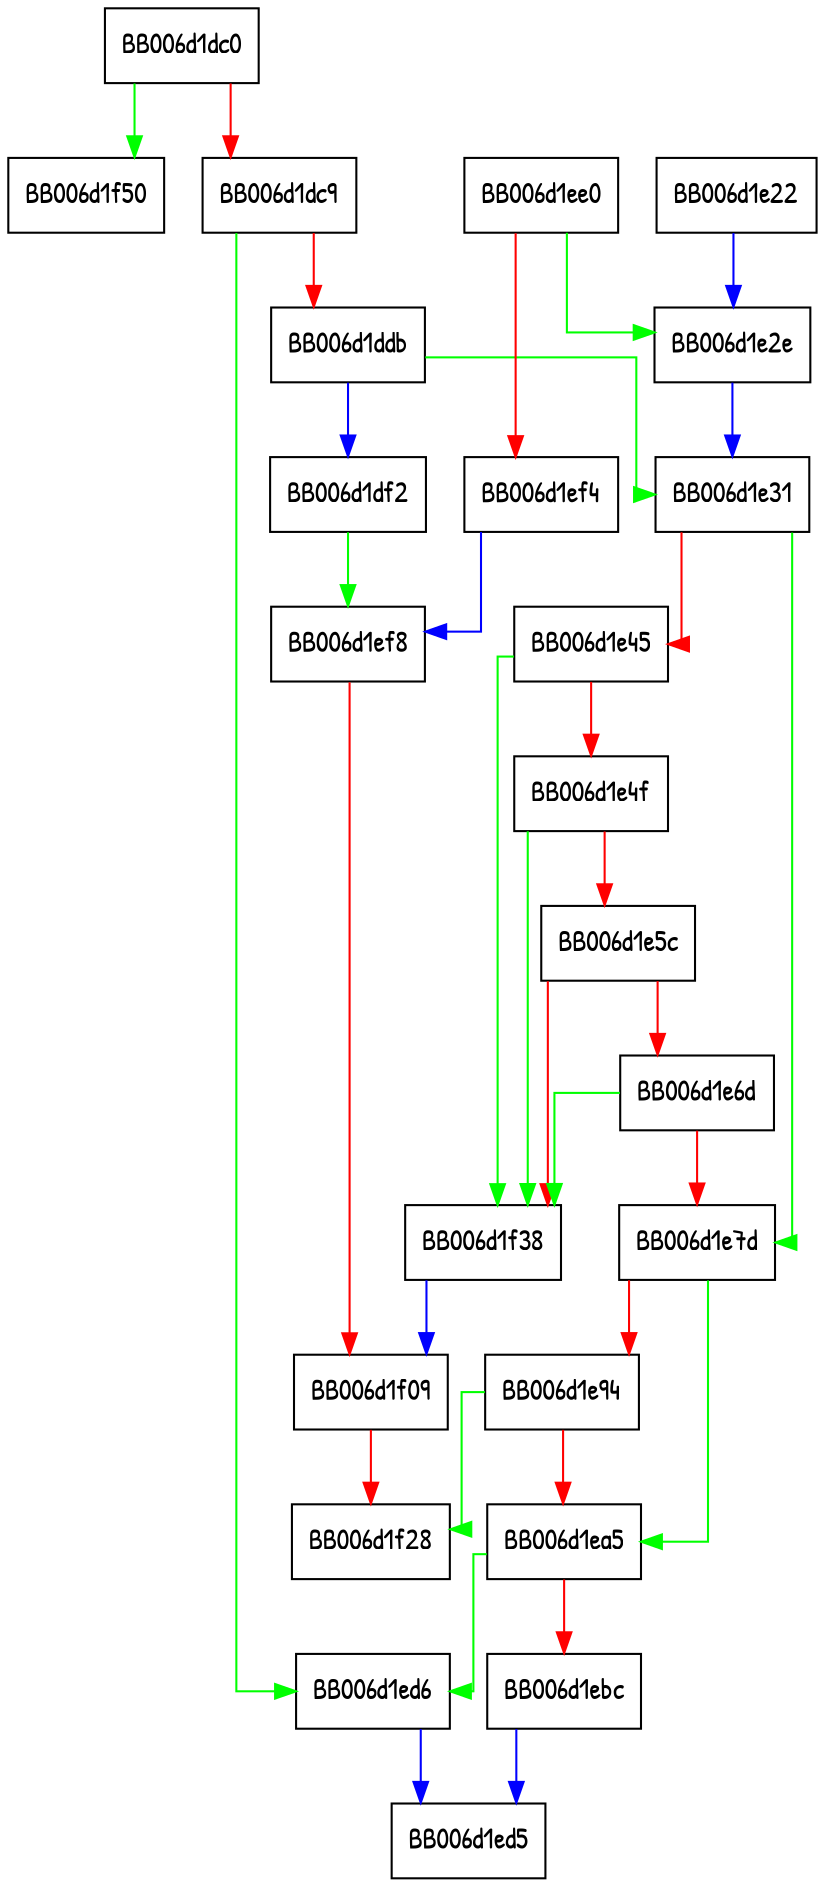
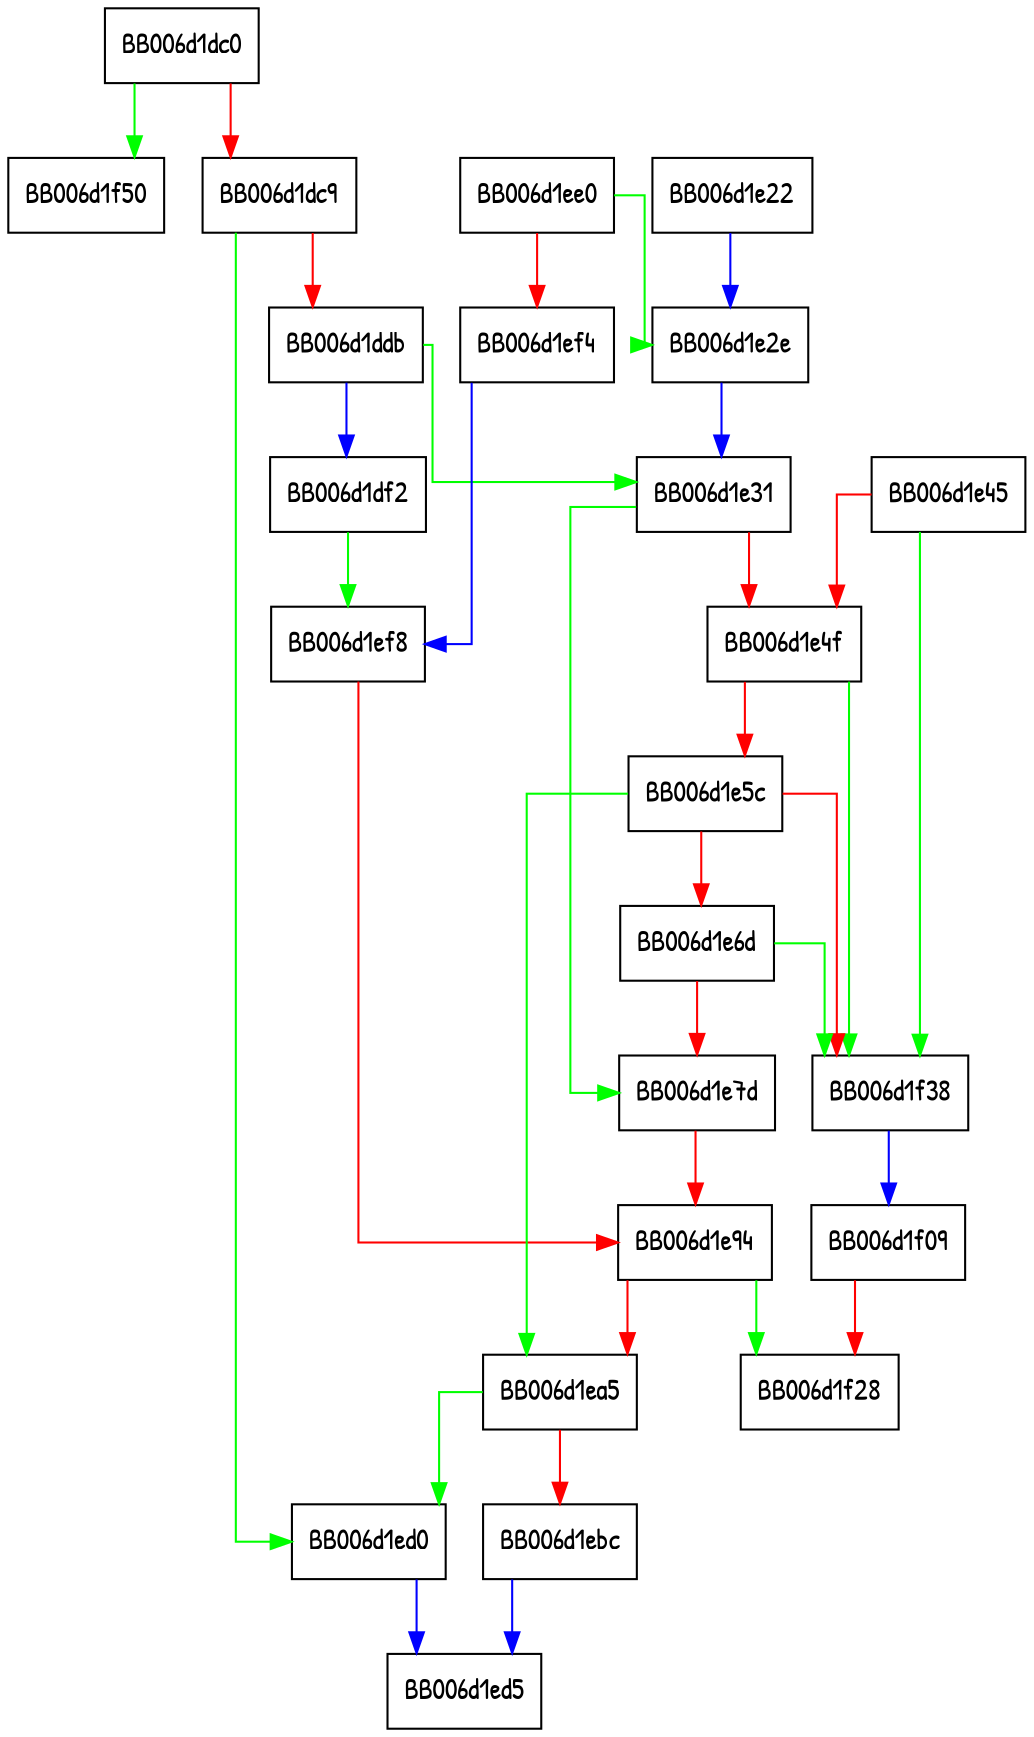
  digraph {
    fontname="Patrick Hand"
    splines=ortho
    node [fontname="Patrick Hand" shape=box]
    edge [color=red fontname="Patrick Hand"]
    BB006d1dc0
    BB006d1f50
    BB006d1dc9
-   BB006d1ed0 [label=BB006d1ed6]
+   BB006d1ed0
    BB006d1ddb
    BB006d1ed5
    BB006d1e31
    BB006d1df2
    BB006d1e7d
    BB006d1e45
    BB006d1ef8
    BB006d1ea5
    BB006d1e94
    BB006d1f38
    BB006d1e4f
    BB006d1f09
    BB006d1f28
    BB006d1ee0
    BB006d1e2e
    BB006d1ef4
    BB006d1e22
    BB006d1ebc
    BB006d1e5c
    BB006d1e6d
    BB006d1dc0 -> BB006d1f50 [color=green]
    BB006d1dc0 -> BB006d1dc9
    BB006d1dc9 -> BB006d1ed0 [color=green]
    BB006d1dc9 -> BB006d1ddb
    BB006d1ed0 -> BB006d1ed5 [color=blue]
    BB006d1ddb -> BB006d1e31 [color=green]
    BB006d1ddb -> BB006d1df2 [color=blue]
    BB006d1e31 -> BB006d1e7d [color=green]
-   BB006d1e31 -> BB006d1e45
+   BB006d1e31 -> BB006d1e4f
    BB006d1df2 -> BB006d1ef8 [color=green]
-   BB006d1e7d -> BB006d1ea5 [color=green]
+   BB006d1e5c -> BB006d1ea5 [color=green]
    BB006d1e7d -> BB006d1e94
    BB006d1e45 -> BB006d1f38 [color=green]
    BB006d1e45 -> BB006d1e4f
-   BB006d1ef8 -> BB006d1f09
+   BB006d1ef8 -> BB006d1e94
    BB006d1ea5 -> BB006d1ed0 [color=green]
    BB006d1ea5 -> BB006d1ebc
    BB006d1e94 -> BB006d1ea5
    BB006d1e94 -> BB006d1f28 [color=green]
    BB006d1f38 -> BB006d1f09 [color=blue]
    BB006d1e4f -> BB006d1f38 [color=green]
    BB006d1e4f -> BB006d1e5c
    BB006d1f09 -> BB006d1f28
    BB006d1ee0 -> BB006d1e2e [color=green]
    BB006d1ee0 -> BB006d1ef4
    BB006d1e2e -> BB006d1e31 [color=blue]
    BB006d1ef4 -> BB006d1ef8 [color=blue]
    BB006d1e22 -> BB006d1e2e [color=blue]
    BB006d1ebc -> BB006d1ed5 [color=blue]
    BB006d1e5c -> BB006d1f38
    BB006d1e5c -> BB006d1e6d
    BB006d1e6d -> BB006d1e7d
    BB006d1e6d -> BB006d1f38 [color=green]
  }
